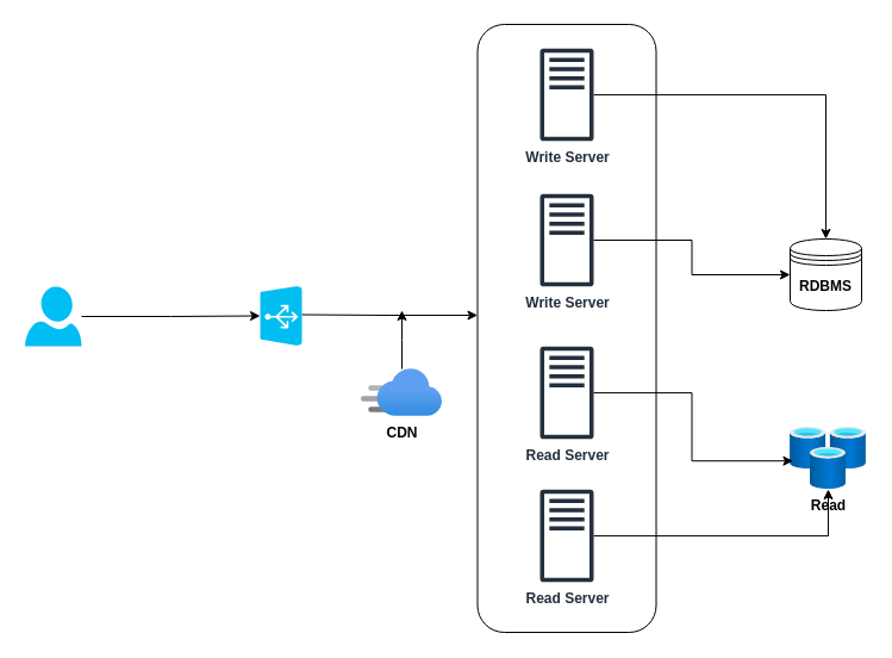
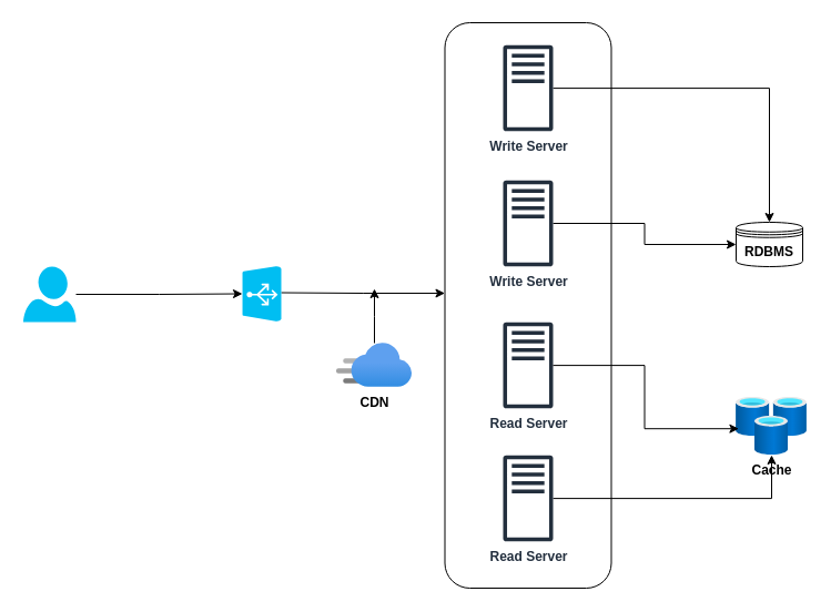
  <mxCell id="0" />
  <mxCell id="1" parent="0" />
- <mxCell id="2" value="&lt;b&gt;Read&lt;/b&gt;" style="image;aspect=fixed;html=1;points=[];align=center;fontSize=12;image=img/lib/azure2/databases/Cache_Redis.svg;" vertex="1" parent="1"><mxGeometry x="663" y="358" width="64" height="52" as="geometry" /></mxCell>
+ <mxCell id="2" value="&lt;b&gt;Cache&lt;/b&gt;" style="image;aspect=fixed;html=1;points=[];align=center;fontSize=12;image=img/lib/azure2/databases/Cache_Redis.svg;" vertex="1" parent="1"><mxGeometry x="663" y="358" width="64" height="52" as="geometry" /></mxCell>
  <mxCell id="3" value="" style="verticalLabelPosition=bottom;html=1;verticalAlign=top;align=center;strokeColor=none;fillColor=#00BEF2;shape=mxgraph.azure.user;" vertex="1" parent="1"><mxGeometry x="20.5" y="240" width="47.5" height="50" as="geometry" /></mxCell>
  <mxCell id="4" style="edgeStyle=orthogonalEdgeStyle;rounded=0;orthogonalLoop=1;jettySize=auto;html=1;" edge="1" parent="1"><mxGeometry relative="1" as="geometry"><mxPoint x="400.5" y="264" as="targetPoint" /><mxPoint x="253" y="263.5" as="sourcePoint" /></mxGeometry></mxCell>
  <mxCell id="5" value="" style="verticalLabelPosition=bottom;html=1;verticalAlign=top;align=center;strokeColor=none;fillColor=#00BEF2;shape=mxgraph.azure.azure_load_balancer;rotation=-90;" vertex="1" parent="1"><mxGeometry x="210.5" y="247" width="50" height="35" as="geometry" /></mxCell>
  <mxCell id="6" value="" style="rounded=1;whiteSpace=wrap;html=1;" vertex="1" parent="1"><mxGeometry x="400.5" y="20" width="150" height="510" as="geometry" /></mxCell>
  <mxCell id="7" style="edgeStyle=orthogonalEdgeStyle;rounded=0;orthogonalLoop=1;jettySize=auto;html=1;entryX=0.5;entryY=0;entryDx=0;entryDy=0;" edge="1" parent="1" source="8" target="15"><mxGeometry relative="1" as="geometry" /></mxCell>
  <mxCell id="8" value="&lt;b&gt;Write Server&lt;/b&gt;" style="sketch=0;outlineConnect=0;fontColor=#232F3E;gradientColor=none;fillColor=#232F3D;strokeColor=none;dashed=0;verticalLabelPosition=bottom;verticalAlign=top;align=center;html=1;fontSize=12;fontStyle=0;aspect=fixed;pointerEvents=1;shape=mxgraph.aws4.traditional_server;" vertex="1" parent="1"><mxGeometry x="453" y="40" width="45" height="78" as="geometry" /></mxCell>
  <mxCell id="9" style="edgeStyle=orthogonalEdgeStyle;rounded=0;orthogonalLoop=1;jettySize=auto;html=1;entryX=0;entryY=0.5;entryDx=0;entryDy=0;" edge="1" parent="1" source="10" target="15"><mxGeometry relative="1" as="geometry" /></mxCell>
  <mxCell id="10" value="&lt;b&gt;Write Server&lt;/b&gt;" style="sketch=0;outlineConnect=0;fontColor=#232F3E;gradientColor=none;fillColor=#232F3D;strokeColor=none;dashed=0;verticalLabelPosition=bottom;verticalAlign=top;align=center;html=1;fontSize=12;fontStyle=0;aspect=fixed;pointerEvents=1;shape=mxgraph.aws4.traditional_server;" vertex="1" parent="1"><mxGeometry x="453" y="162" width="45" height="78" as="geometry" /></mxCell>
  <mxCell id="11" style="edgeStyle=orthogonalEdgeStyle;rounded=0;orthogonalLoop=1;jettySize=auto;html=1;" edge="1" parent="1" source="12" target="2"><mxGeometry relative="1" as="geometry" /></mxCell>
  <mxCell id="12" value="&lt;b&gt;Read Server&lt;/b&gt;" style="sketch=0;outlineConnect=0;fontColor=#232F3E;gradientColor=none;fillColor=#232F3D;strokeColor=none;dashed=0;verticalLabelPosition=bottom;verticalAlign=top;align=center;html=1;fontSize=12;fontStyle=0;aspect=fixed;pointerEvents=1;shape=mxgraph.aws4.traditional_server;" vertex="1" parent="1"><mxGeometry x="453" y="410" width="45" height="78" as="geometry" /></mxCell>
  <mxCell id="13" value="&lt;b&gt;Read Server&lt;/b&gt;" style="sketch=0;outlineConnect=0;fontColor=#232F3E;gradientColor=none;fillColor=#232F3D;strokeColor=none;dashed=0;verticalLabelPosition=bottom;verticalAlign=top;align=center;html=1;fontSize=12;fontStyle=0;aspect=fixed;pointerEvents=1;shape=mxgraph.aws4.traditional_server;" vertex="1" parent="1"><mxGeometry x="453" y="290" width="45" height="78" as="geometry" /></mxCell>
  <mxCell id="14" style="edgeStyle=orthogonalEdgeStyle;rounded=0;orthogonalLoop=1;jettySize=auto;html=1;entryX=0.5;entryY=0;entryDx=0;entryDy=0;entryPerimeter=0;" edge="1" parent="1" source="3" target="5"><mxGeometry relative="1" as="geometry" /></mxCell>
- <mxCell id="15" value="&lt;b&gt;RDBMS&lt;/b&gt;" style="shape=datastore;whiteSpace=wrap;html=1;" vertex="1" parent="1"><mxGeometry x="663" y="200" width="60" height="60" as="geometry" /></mxCell>
+ <mxCell id="15" value="&lt;b&gt;RDBMS&lt;/b&gt;" style="shape=datastore;whiteSpace=wrap;html=1;" vertex="1" parent="1"><mxGeometry x="663" y="200" width="60" height="40" as="geometry" /></mxCell>
  <mxCell id="16" style="edgeStyle=orthogonalEdgeStyle;rounded=0;orthogonalLoop=1;jettySize=auto;html=1;entryX=0.038;entryY=0.542;entryDx=0;entryDy=0;entryPerimeter=0;" edge="1" parent="1" source="13" target="2"><mxGeometry relative="1" as="geometry" /></mxCell>
  <mxCell id="17" style="edgeStyle=orthogonalEdgeStyle;rounded=0;orthogonalLoop=1;jettySize=auto;html=1;" edge="1" parent="1" source="18"><mxGeometry relative="1" as="geometry"><mxPoint x="337" y="260" as="targetPoint" /></mxGeometry></mxCell>
  <mxCell id="18" value="&lt;b&gt;CDN&lt;/b&gt;" style="image;aspect=fixed;html=1;points=[];align=center;fontSize=12;image=img/lib/azure2/networking/CDN_Profiles.svg;" vertex="1" parent="1"><mxGeometry x="303" y="309" width="68" height="40" as="geometry" /></mxCell>
